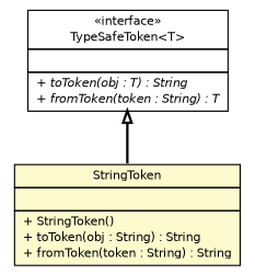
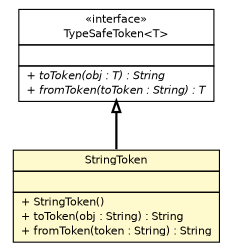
  digraph {
    nodesep=0.25
    ranksep=0.5
    node [fontcolor=black fontname=Helvetica fontsize=10.0 shape=plaintext]
    n1 [label=<<table title="cn.home1.oss.lib.webmvc.api.StringToken" border="0" cellborder="1" cellspacing="0" cellpadding="2" port="p" bgcolor="lemonChiffon" href="./StringToken.html"> 		<tr><td><table border="0" cellspacing="0" cellpadding="1"> <tr><td align="center" balign="center"> StringToken </td></tr> 		</table></td></tr> 		<tr><td><table border="0" cellspacing="0" cellpadding="1"> <tr><td align="left" balign="left">  </td></tr> 		</table></td></tr> 		<tr><td><table border="0" cellspacing="0" cellpadding="1"> <tr><td align="left" balign="left"> + StringToken() </td></tr> <tr><td align="left" balign="left"> + toToken(obj : String) : String </td></tr> <tr><td align="left" balign="left"> + fromToken(token : String) : String </td></tr> 		</table></td></tr> 		</table>>]
-   n2 [label=<<table title="cn.home1.oss.lib.webmvc.api.TypeSafeToken" border="0" cellborder="1" cellspacing="0" cellpadding="2" port="p" href="./TypeSafeToken.html"> 		<tr><td><table border="0" cellspacing="0" cellpadding="1"> <tr><td align="center" balign="center"> &#171;interface&#187; </td></tr> <tr><td align="center" balign="center"> TypeSafeToken&lt;T&gt; </td></tr> 		</table></td></tr> 		<tr><td><table border="0" cellspacing="0" cellpadding="1"> <tr><td align="left" balign="left">  </td></tr> 		</table></td></tr> 		<tr><td><table border="0" cellspacing="0" cellpadding="1"> <tr><td align="left" balign="left"><font face="Helvetica-Oblique" point-size="10.0"> + toToken(obj : T) : String </font></td></tr> <tr><td align="left" balign="left"><font face="Helvetica-Oblique" point-size="10.0"> + fromToken(token : String) : T </font></td></tr> 		</table></td></tr> 		</table>>]
+   n2 [label=<<table title="cn.home1.oss.lib.webmvc.api.TypeSafeToken" border="0" cellborder="1" cellspacing="0" cellpadding="2" port="p" href="./TypeSafeToken.html"> 		<tr><td><table border="0" cellspacing="0" cellpadding="1"> <tr><td align="center" balign="center"> &#171;interface&#187; </td></tr> <tr><td align="center" balign="center"> TypeSafeToken&lt;T&gt; </td></tr> 		</table></td></tr> 		<tr><td><table border="0" cellspacing="0" cellpadding="1"> <tr><td align="left" balign="left">  </td></tr> 		</table></td></tr> 		<tr><td><table border="0" cellspacing="0" cellpadding="1"> <tr><td align="left" balign="left"><font face="Helvetica-Oblique" point-size="10.0"> + toToken(obj : T) : String </font></td></tr> <tr><td align="left" balign="left"><font face="Helvetica-Oblique" point-size="10.0"> + fromToken(toToken : String) : T </font></td></tr> 		</table></td></tr> 		</table>>]
    n2 -> n1 [arrowtail=empty dir=back fontname=Helvetica fontsize=10 headport=p labelfontname=Helvetica labelfontsize=10 style=bold tailport=p]
  }
